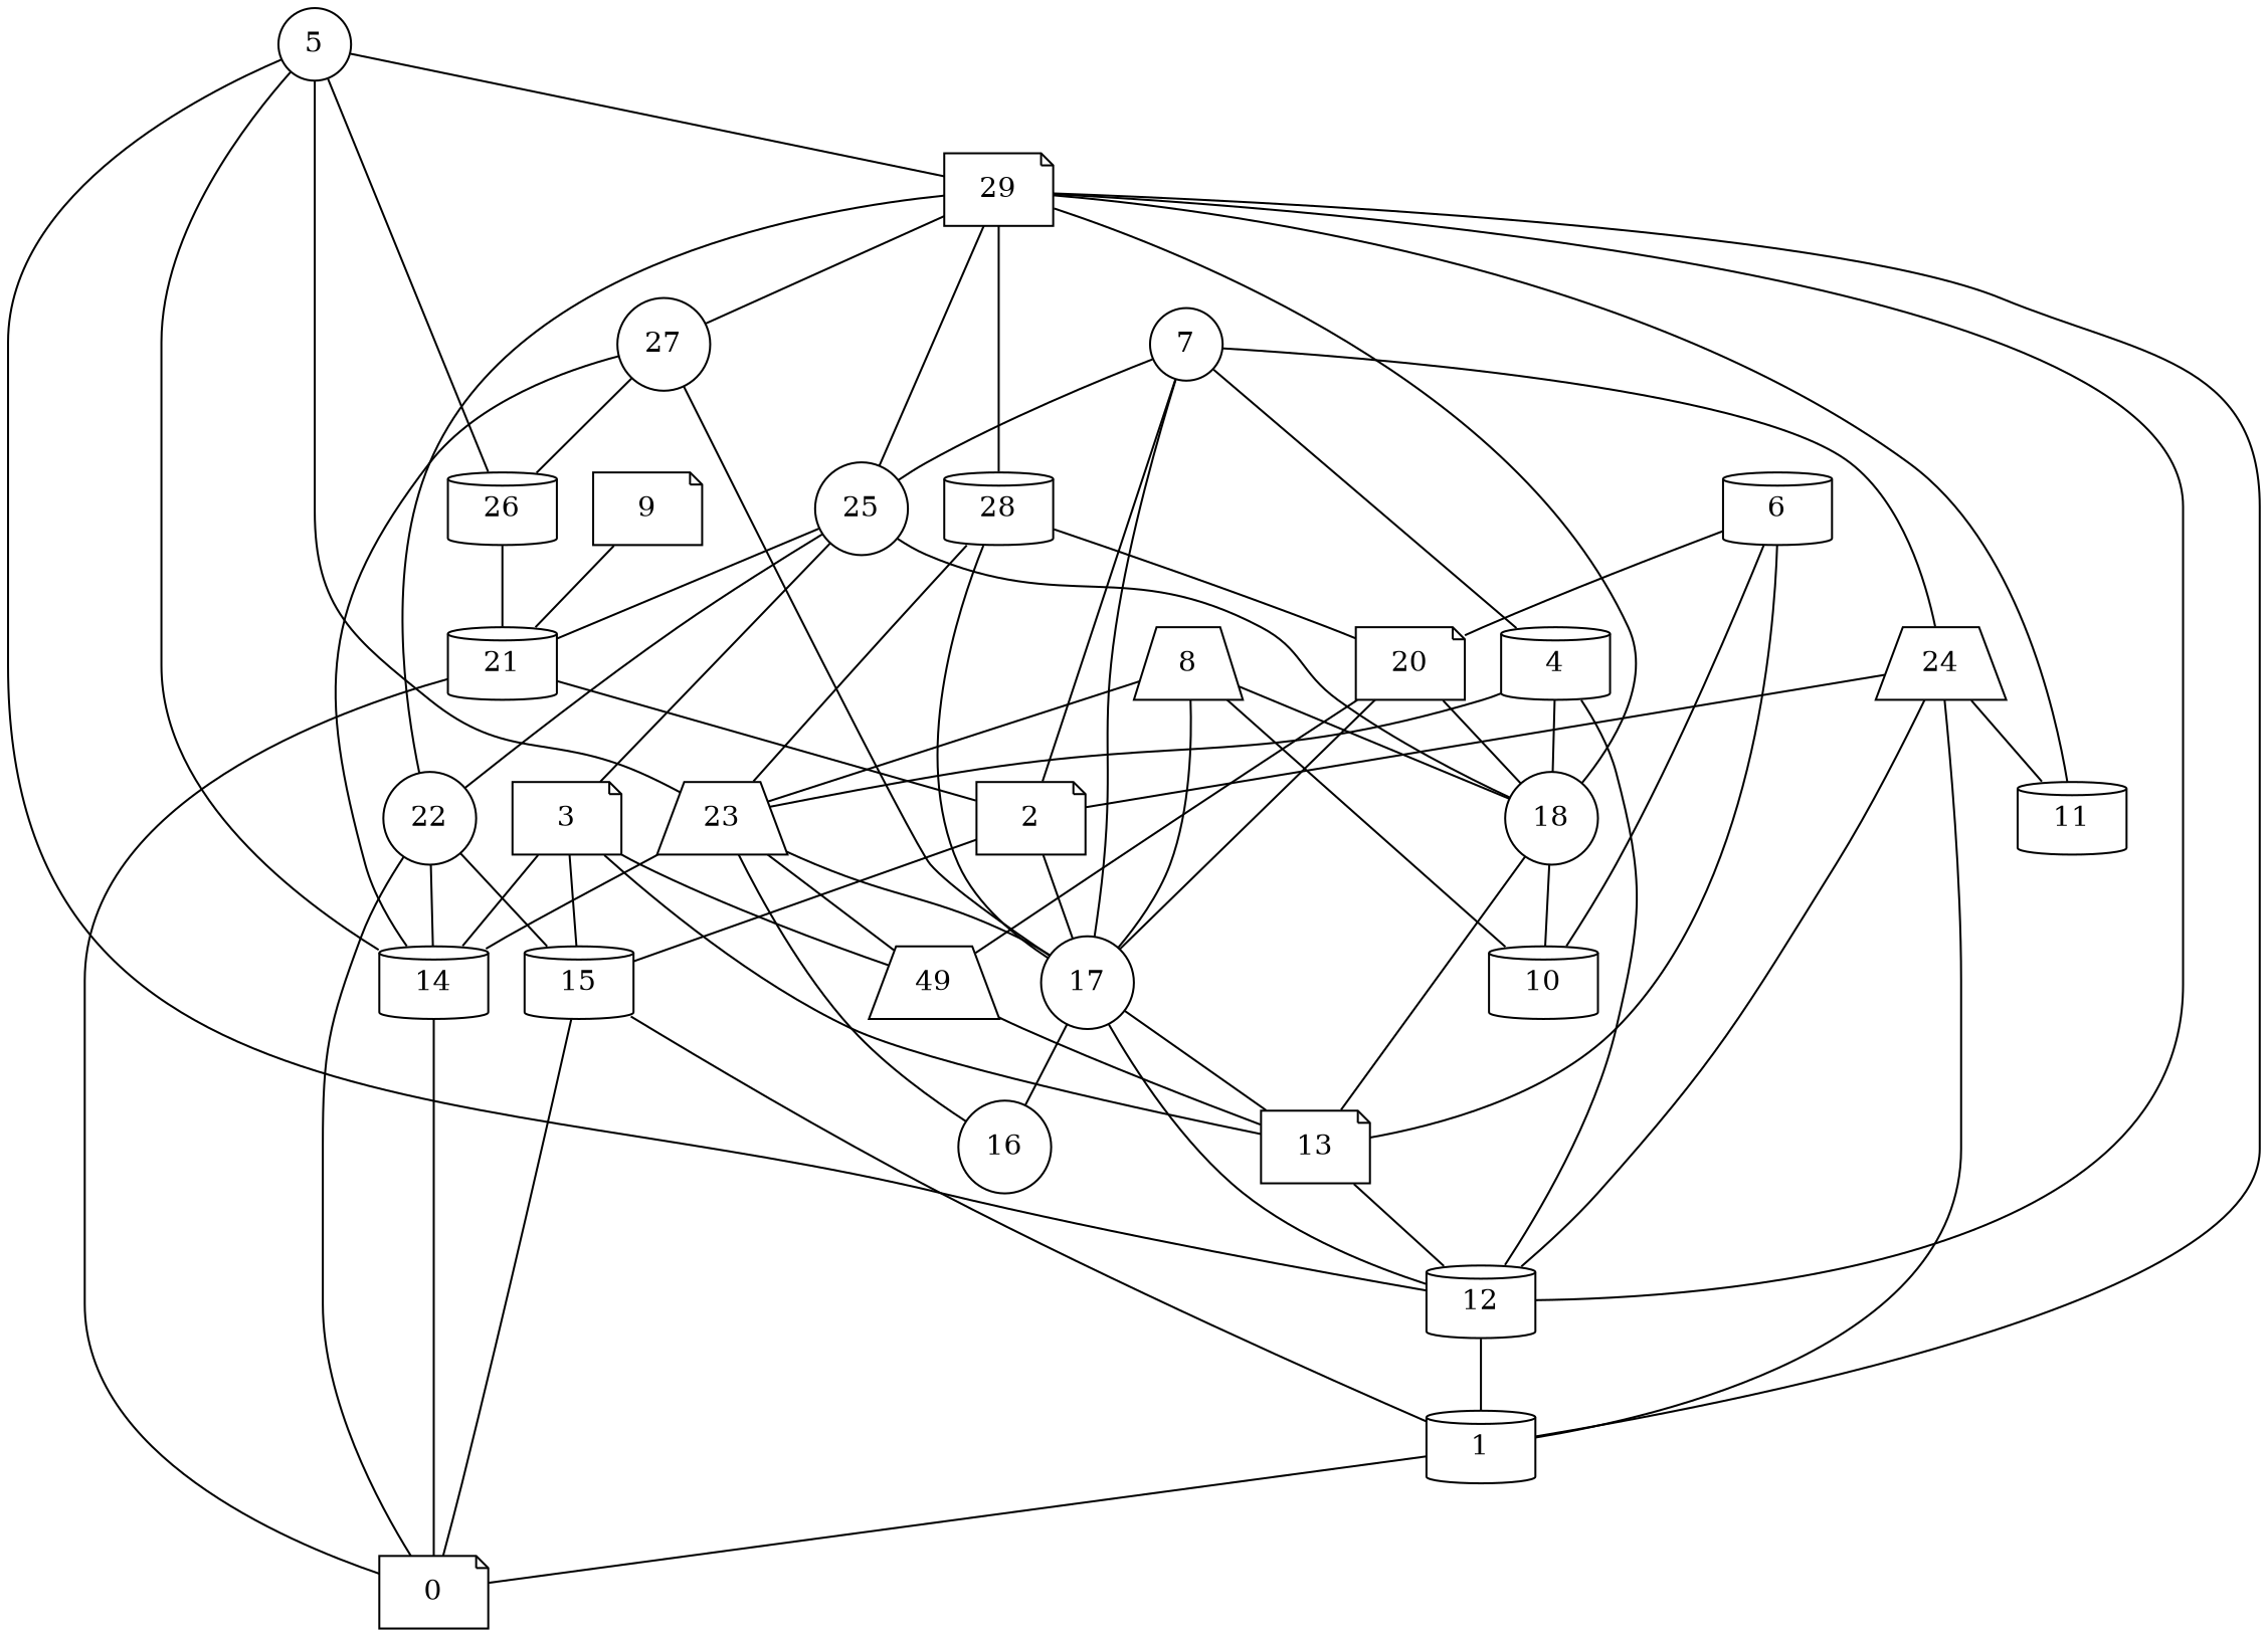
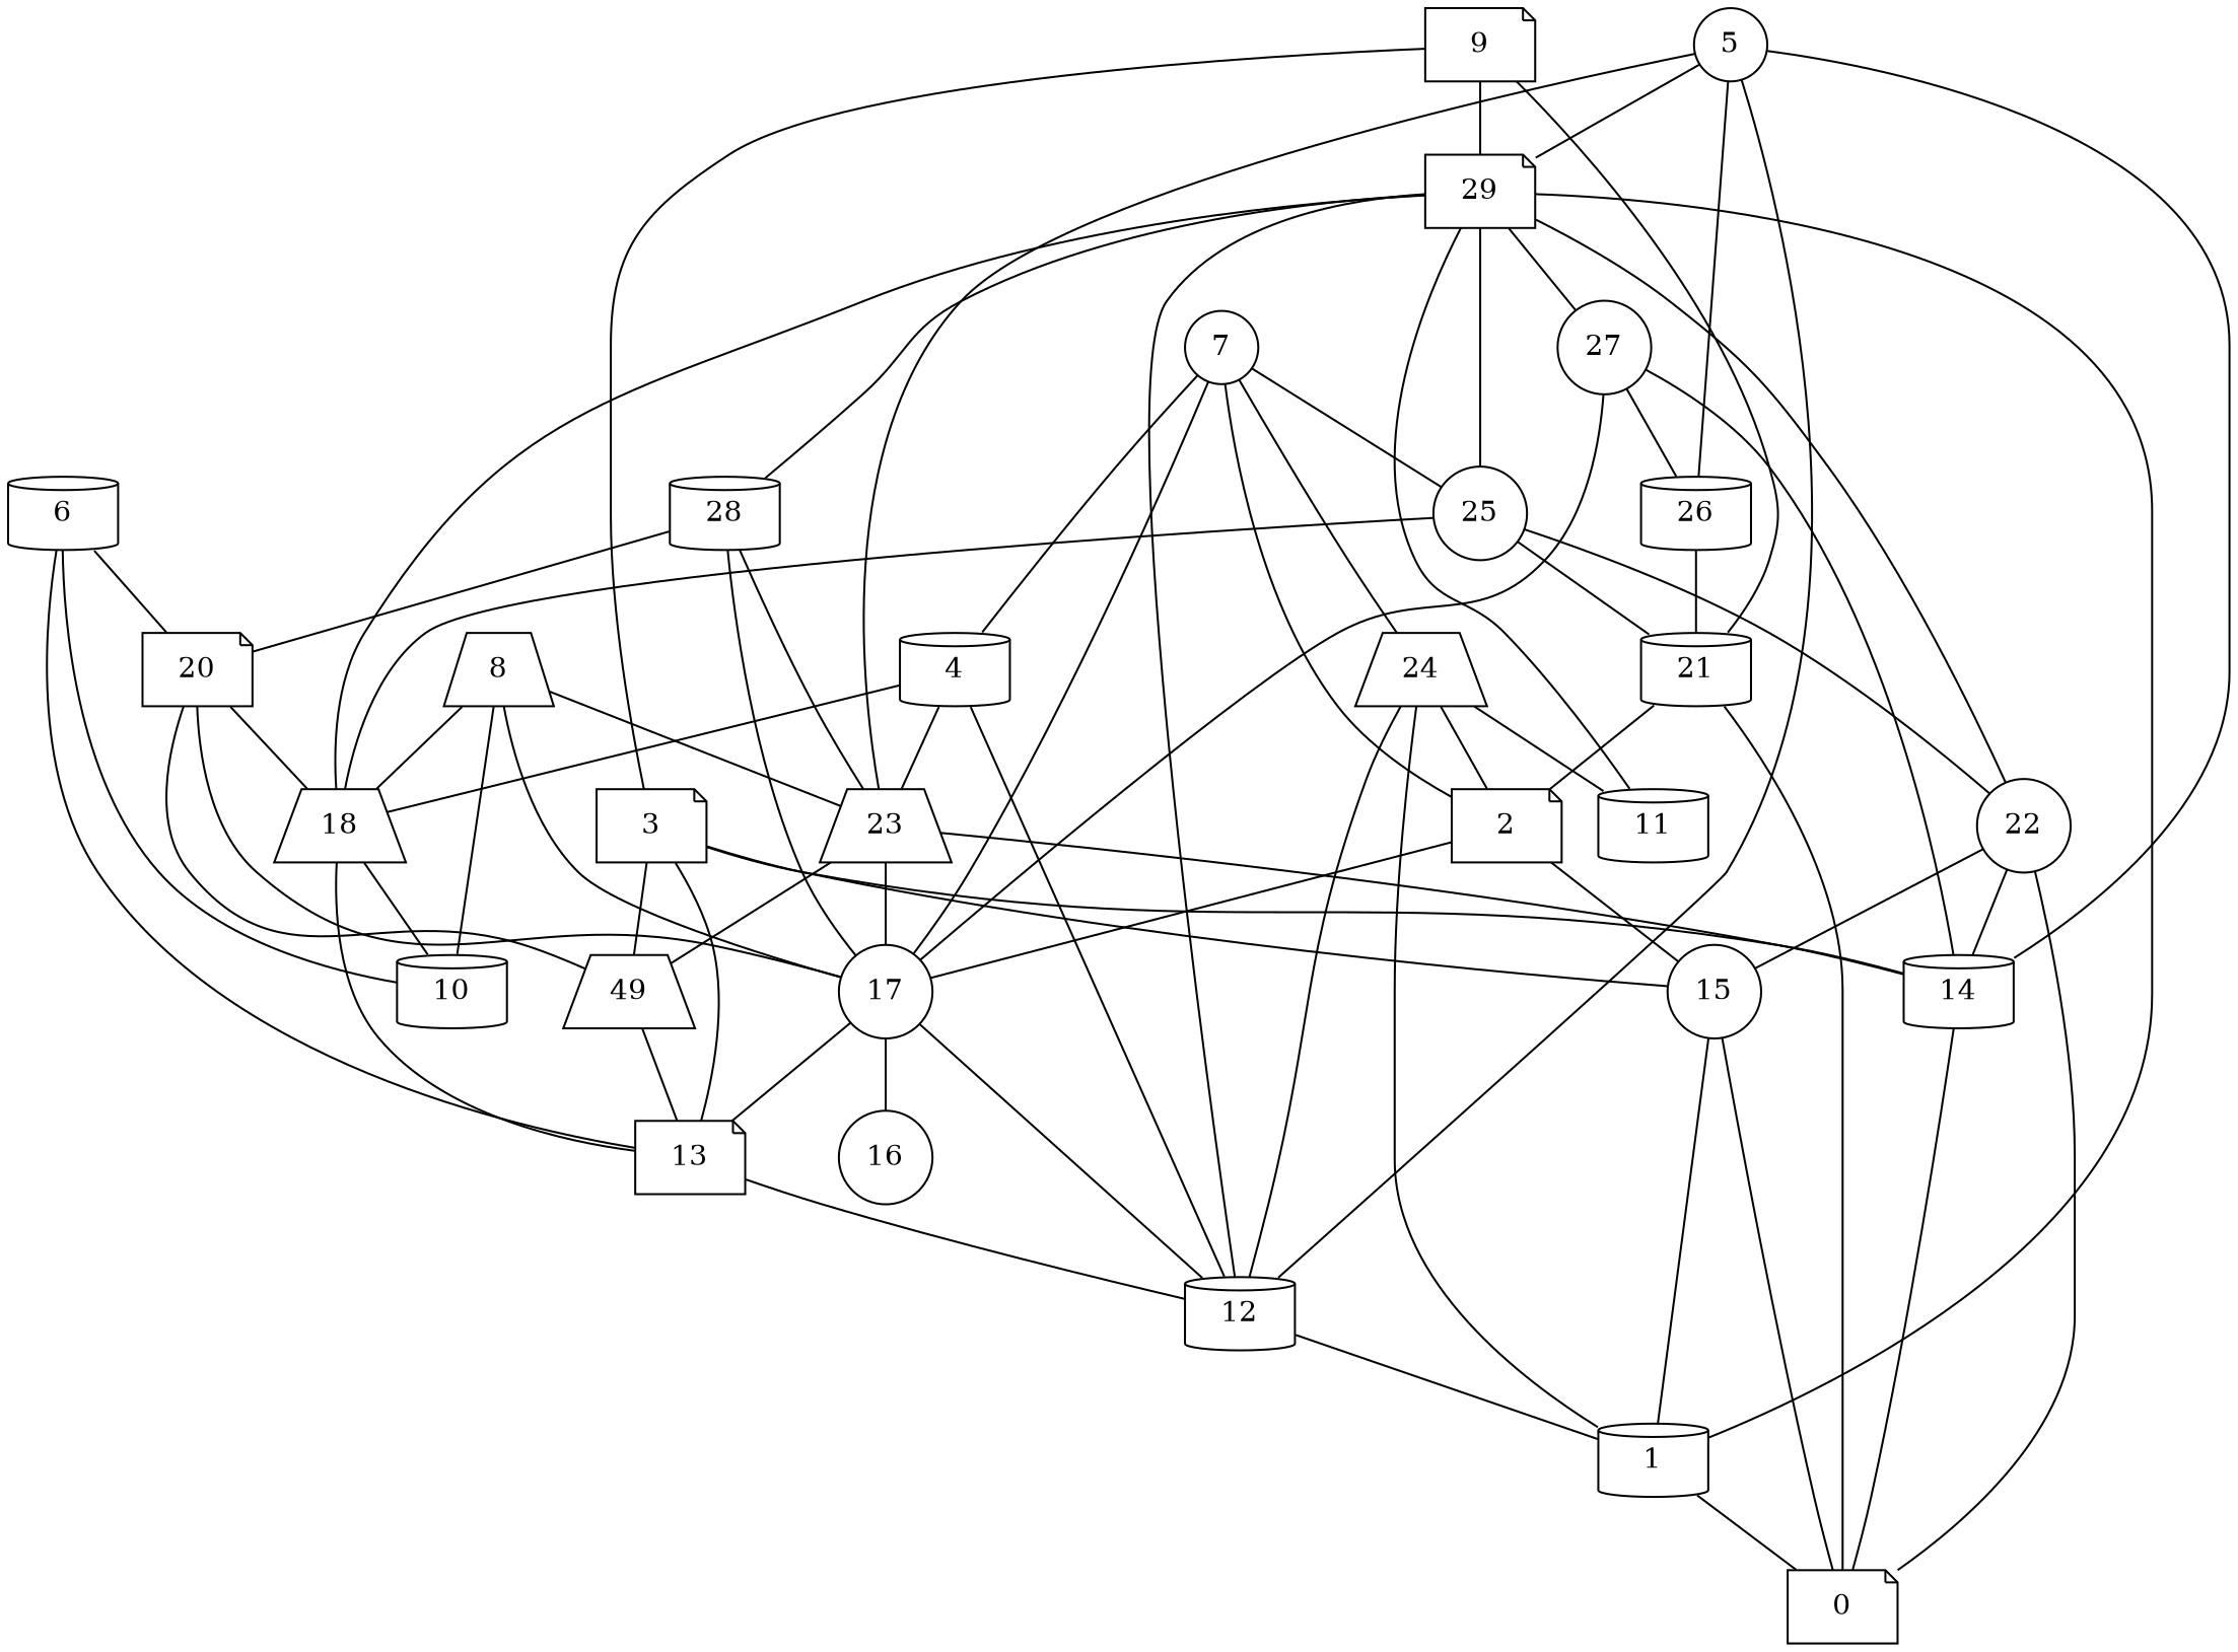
  digraph {
    node [shape=cylinder]
    edge [color=black dir=none]
    20 [shape=note]
    17 [shape=circle]
-   18 [shape=circle]
+   18 [shape=trapezium]
    n4 [label=49 shape=trapezium]
    16 [shape=circle]
    12
    13 [shape=note]
    5 [shape=circle]
    26
    21
    29 [shape=note]
    23 [shape=trapezium]
    0 [shape=note]
    2 [shape=note]
    22 [shape=circle]
    14
-   15
+   15 [shape=circle]
    1
    9 [shape=note]
    3 [shape=note]
    24 [shape=trapezium]
    11
    25 [shape=circle]
    10
    27 [shape=circle]
    28
    6
    8 [shape=trapezium]
    7 [shape=circle]
    4
    subgraph sub_1 {
      20
      17
      18
      n4
      16
      12
      13
      5
      26
      21
      29
      23
      0
      2
      22
      14
      15
      1
      9
      3
      24
      11
      25
      10
      27
      28
      6
      8
      7
      4
    }
    20 -> 17
    20 -> 18
    20 -> n4
    17 -> 16
    17 -> 12
    17 -> 13
    18 -> 13
    18 -> 10
    n4 -> 13
    12 -> 1
    13 -> 12
    5 -> 12
    5 -> 26
    5 -> 29
    5 -> 23
    5 -> 14
    26 -> 21
    21 -> 0
    21 -> 2
    29 -> 18
    29 -> 12
    29 -> 22
    29 -> 1
    29 -> 11
    29 -> 25
    29 -> 27
    29 -> 28
    23 -> 17
    23 -> n4
-   23 -> 16
    23 -> 14
    2 -> 17
    2 -> 15
    22 -> 0
    22 -> 14
    22 -> 15
    14 -> 0
    15 -> 0
    15 -> 1
    1 -> 0
    9 -> 21
-   25 -> 3
+   9 -> 29
+   9 -> 3
    3 -> n4
    3 -> 13
    3 -> 14
    3 -> 15
    24 -> 12
    24 -> 2
    24 -> 1
    24 -> 11
    25 -> 18
    25 -> 21
    25 -> 22
    27 -> 17
    27 -> 26
    27 -> 14
    28 -> 20
    28 -> 17
    28 -> 23
    6 -> 20
    6 -> 13
    6 -> 10
    8 -> 17
    8 -> 18
    8 -> 23
    8 -> 10
    7 -> 17
    7 -> 2
    7 -> 24
    7 -> 25
    7 -> 4
    4 -> 18
    4 -> 12
    4 -> 23
  }
